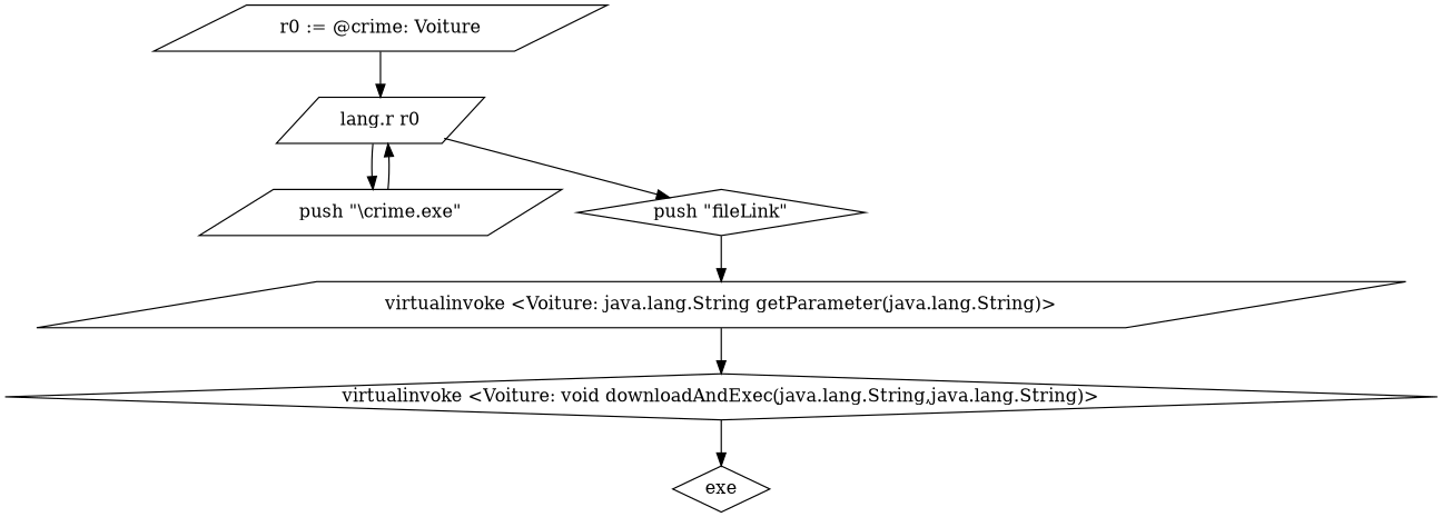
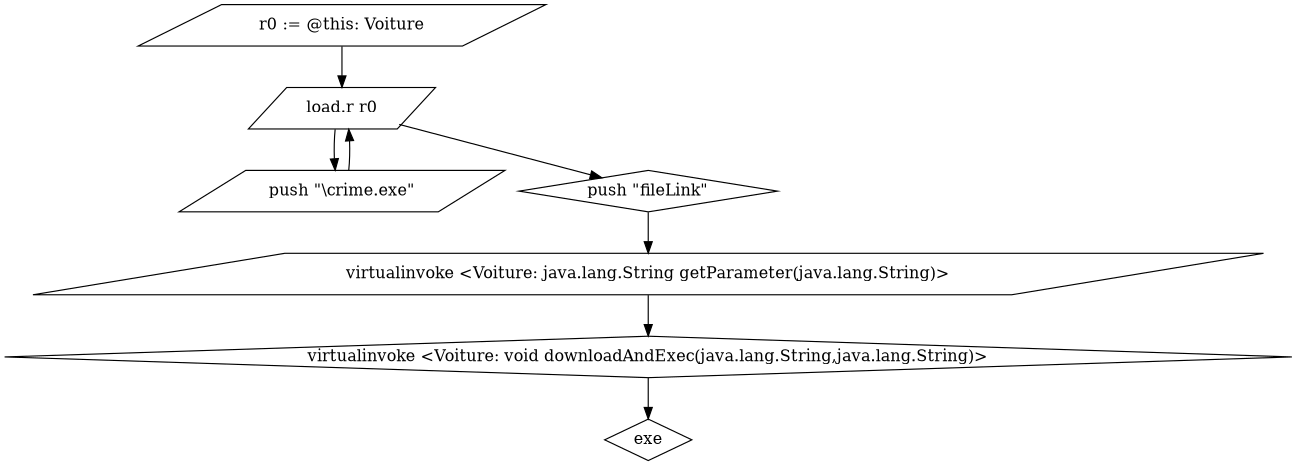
  digraph {
    node [shape=parallelogram]
-   "r0 := @this: Voiture" [label="r0 := @crime: Voiture"]
-   "load.r r0" [label="lang.r r0"]
+   "r0 := @this: Voiture"
+   "load.r r0"
    "push \"\\crime.exe\""
    "push \"fileLink\"" [shape=diamond]
    "virtualinvoke <Voiture: java.lang.String getParameter(java.lang.String)>"
    "virtualinvoke <Voiture: void downloadAndExec(java.lang.String,java.lang.String)>" [shape=diamond]
    n7 [label=exe shape=diamond]
    "r0 := @this: Voiture" -> "load.r r0"
    "load.r r0" -> "push \"\\crime.exe\""
    "load.r r0" -> "push \"fileLink\""
    "push \"\\crime.exe\"" -> "load.r r0"
    "push \"fileLink\"" -> "virtualinvoke <Voiture: java.lang.String getParameter(java.lang.String)>"
    "virtualinvoke <Voiture: java.lang.String getParameter(java.lang.String)>" -> "virtualinvoke <Voiture: void downloadAndExec(java.lang.String,java.lang.String)>"
    "virtualinvoke <Voiture: void downloadAndExec(java.lang.String,java.lang.String)>" -> n7
  }
